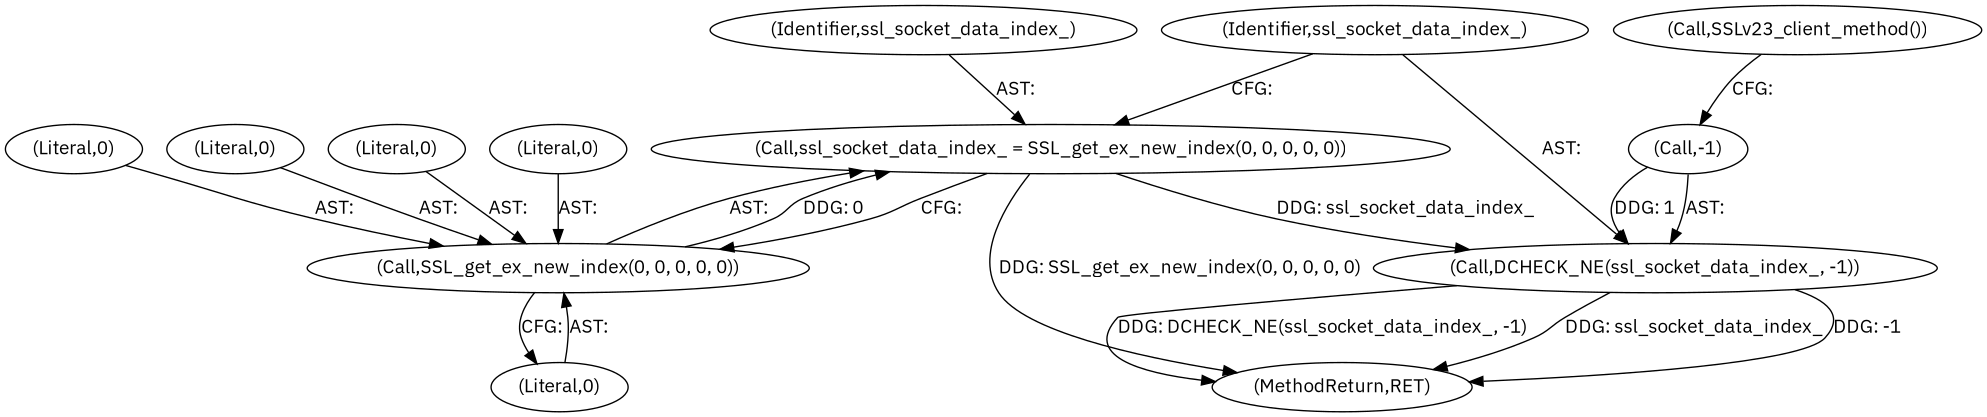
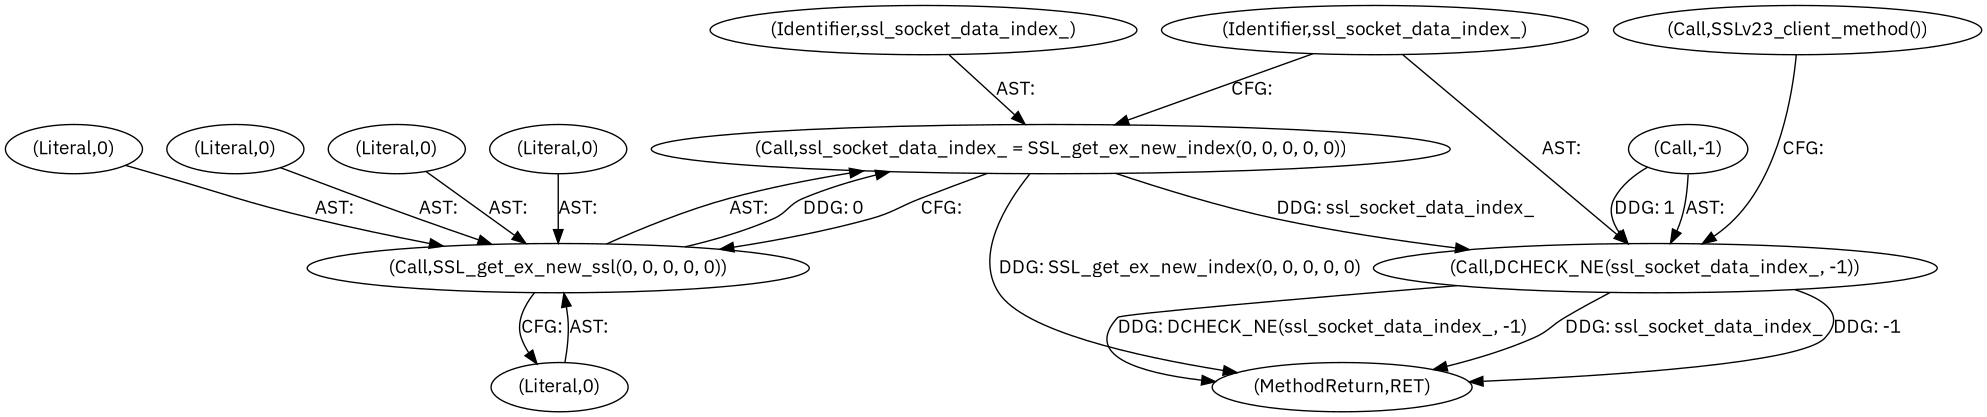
  digraph {
    fontname="IBM Plex Sans"
    node [fontname="IBM Plex Sans"]
    edge [fontname="IBM Plex Sans"]
    n1 [label="(Call,ssl_socket_data_index_ = SSL_get_ex_new_index(0, 0, 0, 0, 0))"]
-   n2 [label="(Call,SSL_get_ex_new_index(0, 0, 0, 0, 0))"]
+   n2 [label="(Call,SSL_get_ex_new_ssl(0, 0, 0, 0, 0))"]
    n3 [label="(Call,DCHECK_NE(ssl_socket_data_index_, -1))"]
    n4 [label="(MethodReturn,RET)"]
    n5 [label="(Literal,0)"]
    n6 [label="(Call,-1)"]
    n7 [label="(Literal,0)"]
    n8 [label="(Identifier,ssl_socket_data_index_)"]
    n9 [label="(Call,SSLv23_client_method())"]
    n10 [label="(Literal,0)"]
    n11 [label="(Literal,0)"]
    n12 [label="(Literal,0)"]
    n13 [label="(Identifier,ssl_socket_data_index_)"]
    n1 -> n2 [label="CFG: "]
    n1 -> n3 [label="DDG: ssl_socket_data_index_"]
    n1 -> n4 [label="DDG: SSL_get_ex_new_index(0, 0, 0, 0, 0)"]
    n2 -> n1 [label="AST: "]
    n2 -> n1 [label="DDG: 0"]
    n2 -> n5 [label="CFG: "]
    n3 -> n4 [label="DDG: ssl_socket_data_index_"]
    n3 -> n4 [label="DDG: -1"]
    n3 -> n4 [label="DDG: DCHECK_NE(ssl_socket_data_index_, -1)"]
    n5 -> n2 [label="AST: "]
    n6 -> n3 [label="AST: "]
    n6 -> n3 [label="DDG: 1"]
    n7 -> n2 [label="AST: "]
    n8 -> n1 [label="AST: "]
-   n9 -> n6 [label="CFG: "]
+   n9 -> n3 [label="CFG: "]
    n10 -> n2 [label="AST: "]
    n11 -> n2 [label="AST: "]
    n12 -> n2 [label="AST: "]
    n13 -> n1 [label="CFG: "]
    n13 -> n3 [label="AST: "]
  }
